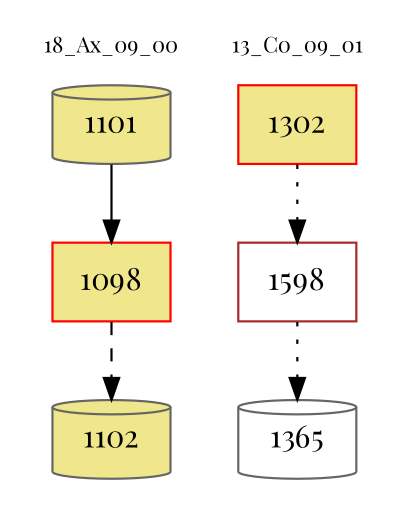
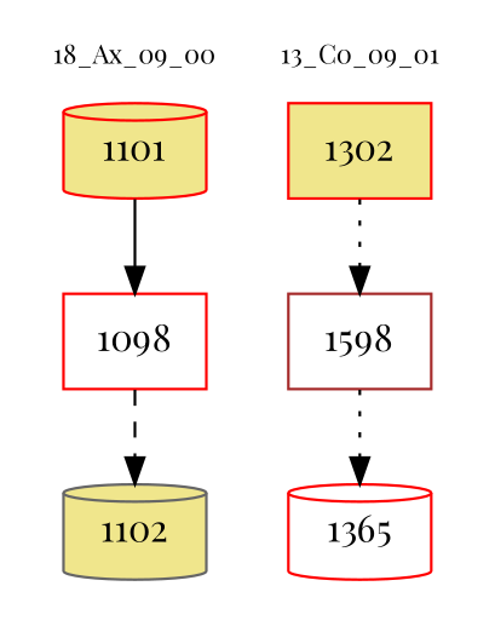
  digraph {
    fontname="Playfair Display"
    node [color=red fillcolor=khaki fontname="Playfair Display" shape=cylinder style=filled]
    edge [color=black fontname="Playfair Display" style=dotted]
-   n1 [color=gray40 label=1101]
-   n2 [label=1098 shape=box]
+   n1 [label=1101]
+   n2 [fillcolor=white label=1098 shape=box]
    n3 [color=gray40 label=1102]
    n4 [label=1302 shape=box]
    n5 [color=brown fillcolor=white label=1598 shape=box]
-   n6 [color=gray40 fillcolor=white label=1365]
+   n6 [fillcolor=white label=1365]
    subgraph cluster_1 {
      color=white
      fontsize=10
      label="18_Ax_09_00"
      n1
      n2
      n3
    }
    subgraph cluster_2 {
      color=white
      fontsize=10
      label="13_C0_09_01"
      n4
      n5
      n6
    }
    n1 -> n2 [style=solid]
    n2 -> n3 [style=dashed]
    n4 -> n5
    n5 -> n6
  }
